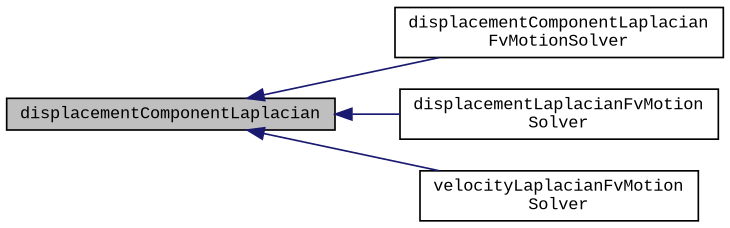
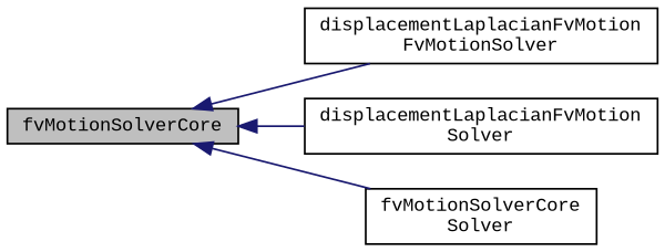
  digraph {
    fontname="Liberation Mono"
    rankdir=LR
    node [color=black fontname="Liberation Mono" fontsize=10 shape=record]
    edge [color=midnightblue dir=back fontname="Liberation Mono" fontsize=10 labelfontname=Helvetica labelfontsize=10 style=solid]
-   n1 [fillcolor=grey75 fontcolor=black height=0.2 label=displacementComponentLaplacian style=filled width=0.4]
-   n2 [height=0.2 label="displacementComponentLaplacian\lFvMotionSolver" width=0.4]
+   n1 [fillcolor=grey75 fontcolor=black height=0.2 label=fvMotionSolverCore style=filled width=0.4]
+   n2 [height=0.2 label="displacementLaplacianFvMotion\lFvMotionSolver" width=0.4]
    n3 [height=0.2 label="displacementLaplacianFvMotion\lSolver" width=0.4]
-   n4 [height=0.2 label="velocityLaplacianFvMotion\lSolver" width=0.4]
+   n4 [height=0.2 label="fvMotionSolverCore\lSolver" width=0.4]
    n1 -> n2
    n1 -> n3
    n1 -> n4
  }
